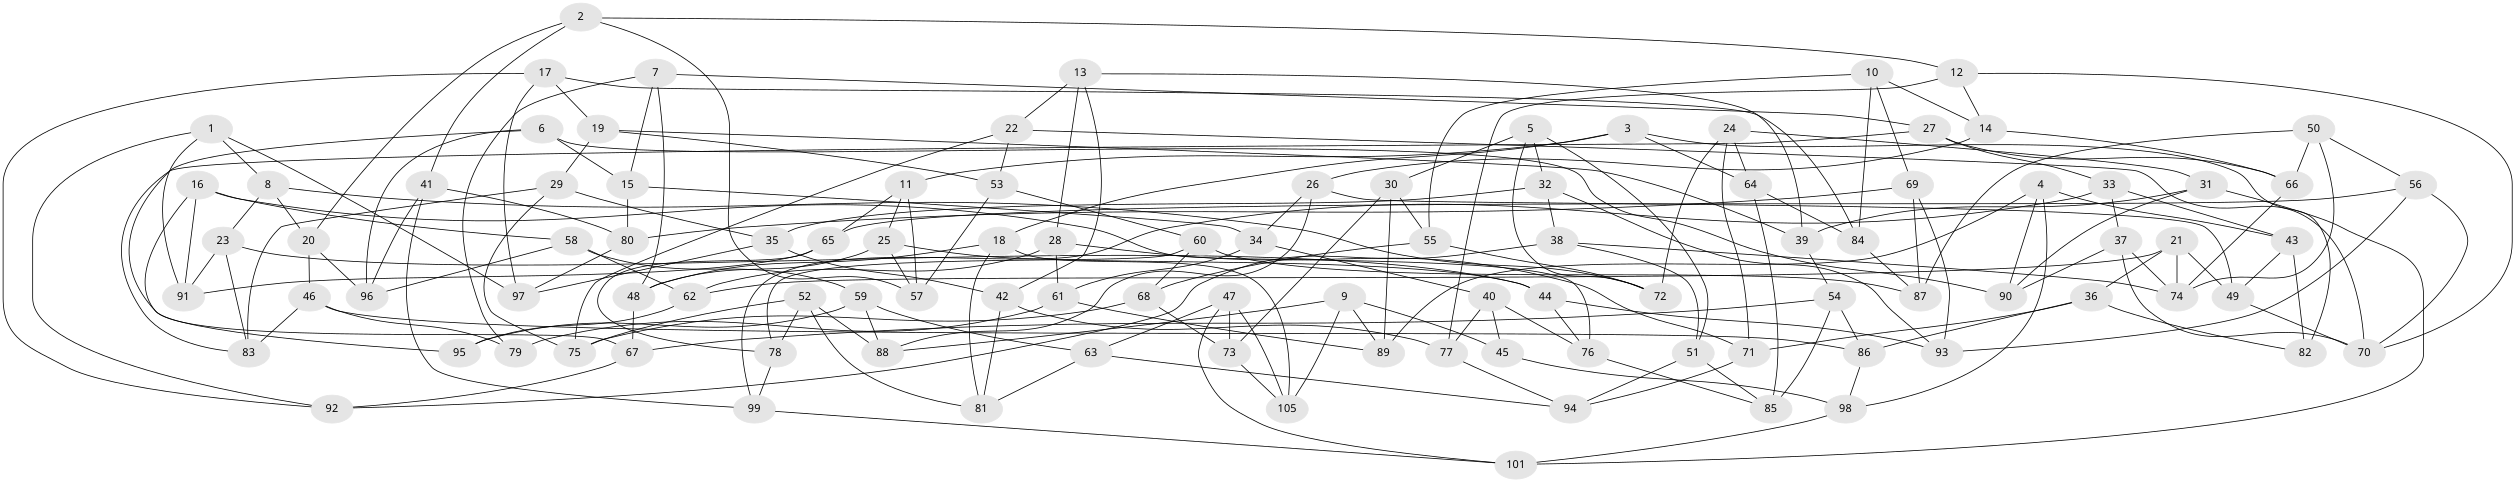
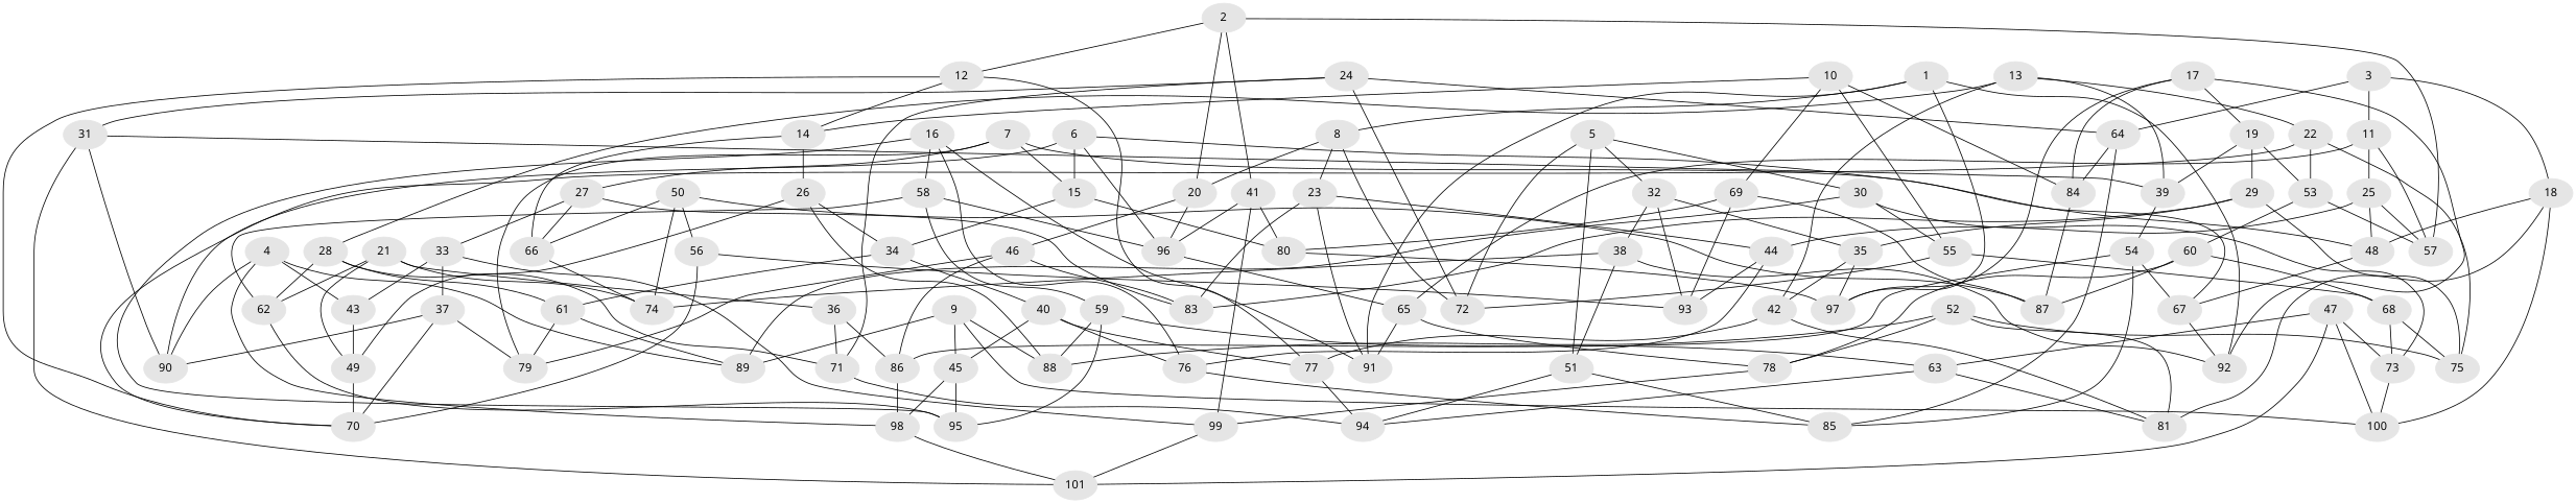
  graph {
    fontname="Noto Sans"
    node [color=gray90 fontname="Noto Sans" style=filled]
    edge [fontname="Noto Sans"]
    1
    8
    91
    92
    97
    20
    72
    23
    2
    12
    41
    57
    14
    77
    70
    96
    46
    80
    99
    3
    11
    18
    64
-   82
    25
    65
    48
-   100 [label=105]
+   100
    81
    84
    85
    4
    43
    89
    90
    98
    49
    101
    5
    30
    32
    51
    55
    73
    35
    38
    93
    94
    6
    15
    67
    34
    7
    27
    79
    66
    83
    33
    44
    9
    45
    88
    95
    10
    69
    26
    68
    87
    78
    13
    22
    28
    39
    42
    53
    75
    62
    71
    61
    54
    74
    40
    16
    58
    76
    59
    17
    19
    29
    60
    86
    21
    36
    24
    31
    37
    47
    63
    50
    56
    52
    1 -- 8
    1 -- 91
    1 -- 92
    1 -- 97
    8 -- 20
    8 -- 72
    8 -- 23
    20 -- 96
    20 -- 46
    23 -- 91
    23 -- 83
    23 -- 44
    2 -- 20
    2 -- 12
    2 -- 41
    2 -- 57
    12 -- 14
    12 -- 77
    12 -- 70
    41 -- 96
    41 -- 80
    41 -- 99
    14 -- 66
    14 -- 26
    77 -- 94
    46 -- 79
    46 -- 83
    46 -- 86
    80 -- 97
    99 -- 101
    3 -- 11
    3 -- 18
    3 -- 64
-   3 -- 82
    11 -- 57
    11 -- 25
    11 -- 65
    18 -- 48
    18 -- 100
    18 -- 81
    64 -- 84
    64 -- 85
    25 -- 57
    25 -- 48
    25 -- 44
    65 -- 91
    65 -- 78
    48 -- 67
    84 -- 87
    4 -- 43
    4 -- 89
    4 -- 90
    4 -- 98
-   43 -- 82
    43 -- 49
    98 -- 101
    49 -- 70
    5 -- 72
    5 -- 30
    5 -- 32
    5 -- 51
    30 -- 89
    30 -- 55
    30 -- 73
    32 -- 35
    32 -- 38
    32 -- 93
    51 -- 85
    51 -- 94
    55 -- 72
    55 -- 68
    73 -- 100
    35 -- 97
    35 -- 42
    38 -- 92
    38 -- 51
    38 -- 74
    6 -- 96
    6 -- 90
    6 -- 15
    6 -- 67
    15 -- 80
    15 -- 34
    67 -- 92
    34 -- 61
    34 -- 40
    7 -- 48
    7 -- 15
    7 -- 27
    7 -- 79
    27 -- 66
    27 -- 83
    27 -- 33
    66 -- 74
    33 -- 99
    33 -- 43
    33 -- 37
    44 -- 93
    44 -- 76
    9 -- 100
    9 -- 89
    9 -- 45
    9 -- 88
    45 -- 98
+   45 -- 95
    10 -- 14
    10 -- 84
    10 -- 55
    10 -- 69
    69 -- 80
    69 -- 93
    69 -- 87
    26 -- 49
    26 -- 34
    26 -- 88
    68 -- 73
    68 -- 75
    78 -- 99
    13 -- 22
    13 -- 28
    13 -- 39
    13 -- 42
    22 -- 70
    22 -- 53
    22 -- 75
    28 -- 62
    28 -- 71
    28 -- 61
    39 -- 54
    42 -- 77
    42 -- 81
    53 -- 57
    53 -- 60
    62 -- 95
    71 -- 94
    61 -- 89
    61 -- 79
    54 -- 85
    54 -- 67
    54 -- 86
    40 -- 77
    40 -- 45
    40 -- 76
    16 -- 91
    16 -- 95
    16 -- 58
    16 -- 76
    58 -- 96
    58 -- 62
    58 -- 59
    76 -- 85
    59 -- 88
    59 -- 95
    59 -- 63
    17 -- 92
    17 -- 97
    17 -- 84
    17 -- 19
    19 -- 39
    19 -- 53
    19 -- 29
    29 -- 35
    29 -- 83
    29 -- 75
    60 -- 68
    60 -- 87
    60 -- 78
    86 -- 98
    21 -- 49
    21 -- 62
    21 -- 74
    21 -- 36
-   36 -- 82
    36 -- 71
    36 -- 86
    24 -- 72
    24 -- 64
    24 -- 71
    24 -- 31
    31 -- 90
    31 -- 101
    31 -- 39
    37 -- 70
    37 -- 90
-   37 -- 74
+   37 -- 79
    47 -- 100
    47 -- 101
    47 -- 73
    47 -- 63
    63 -- 81
    63 -- 94
    50 -- 66
    50 -- 87
    50 -- 74
    50 -- 56
    56 -- 70
-   56 -- 65
+   96 -- 65
    56 -- 93
    52 -- 81
    52 -- 88
    52 -- 78
    52 -- 75
  }
